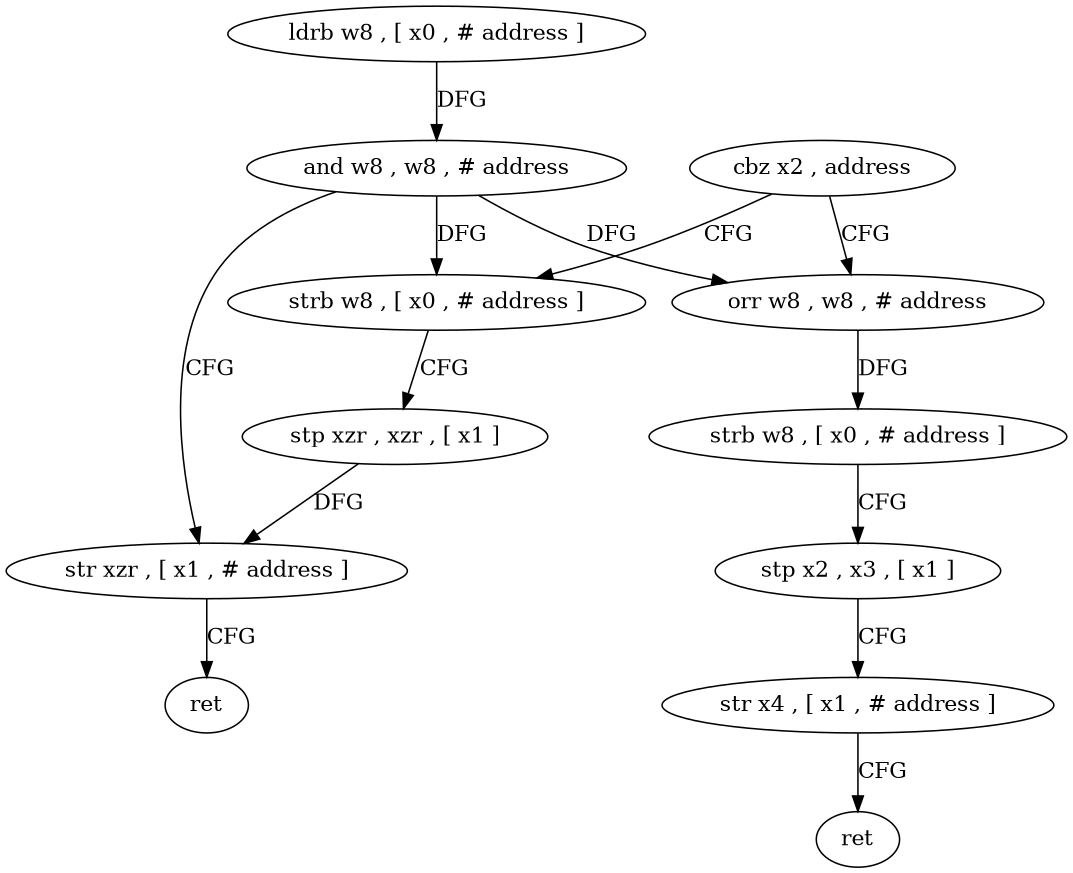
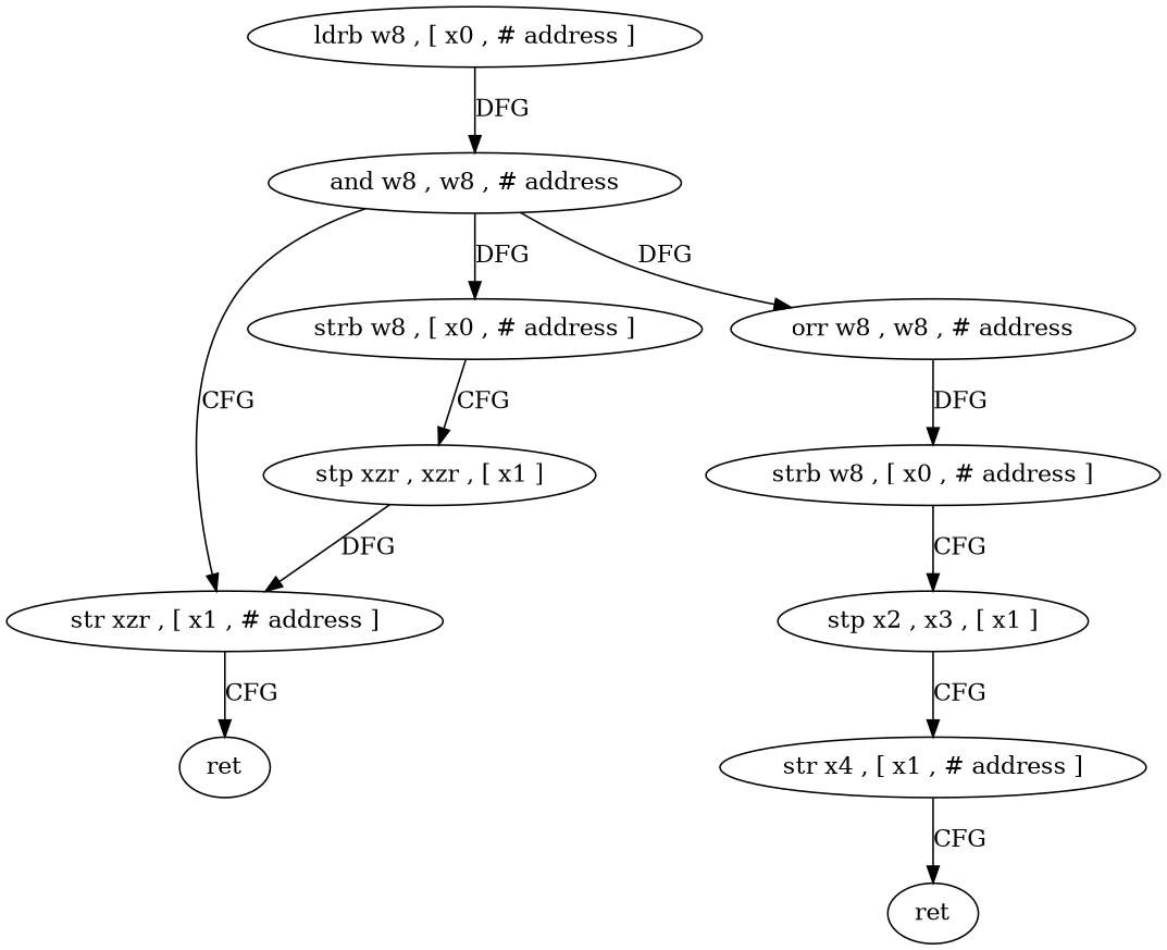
  digraph {
    n1 [label="ldrb w8 , [ x0 , # address ]"]
    n2 [label="and w8 , w8 , # address"]
    n3 [label="strb w8 , [ x0 , # address ]"]
    n4 [label="orr w8 , w8 , # address"]
    n5 [label="str xzr , [ x1 , # address ]"]
-   n6 [label="cbz x2 , address"]
    n7 [label="stp xzr , xzr , [ x1 ]"]
    n8 [label="strb w8 , [ x0 , # address ]"]
    n9 [label="stp x2 , x3 , [ x1 ]"]
    n10 [label=ret]
    n11 [label="str x4 , [ x1 , # address ]"]
    n12 [label=ret]
    n1 -> n2 [label=DFG]
    n2 -> n3 [label=DFG]
    n2 -> n4 [label=DFG]
    n2 -> n5 [label=CFG]
    n3 -> n7 [label=CFG]
    n4 -> n8 [label=DFG]
    n5 -> n10 [label=CFG]
-   n6 -> n3 [label=CFG]
-   n6 -> n4 [label=CFG]
    n7 -> n5 [label=DFG]
    n8 -> n9 [label=CFG]
    n9 -> n11 [label=CFG]
    n11 -> n12 [label=CFG]
  }
